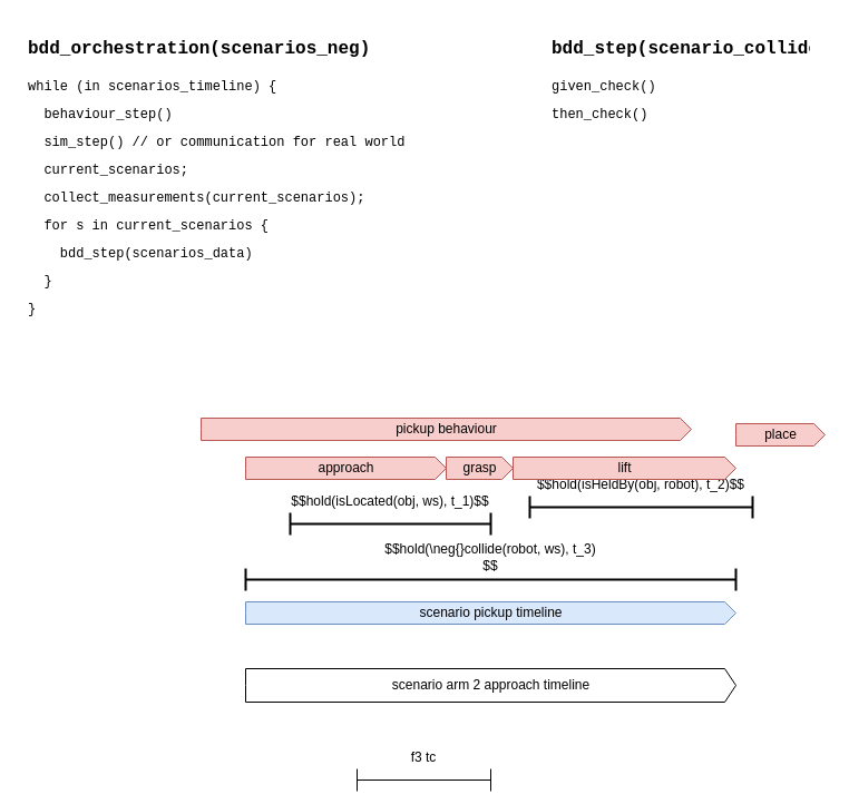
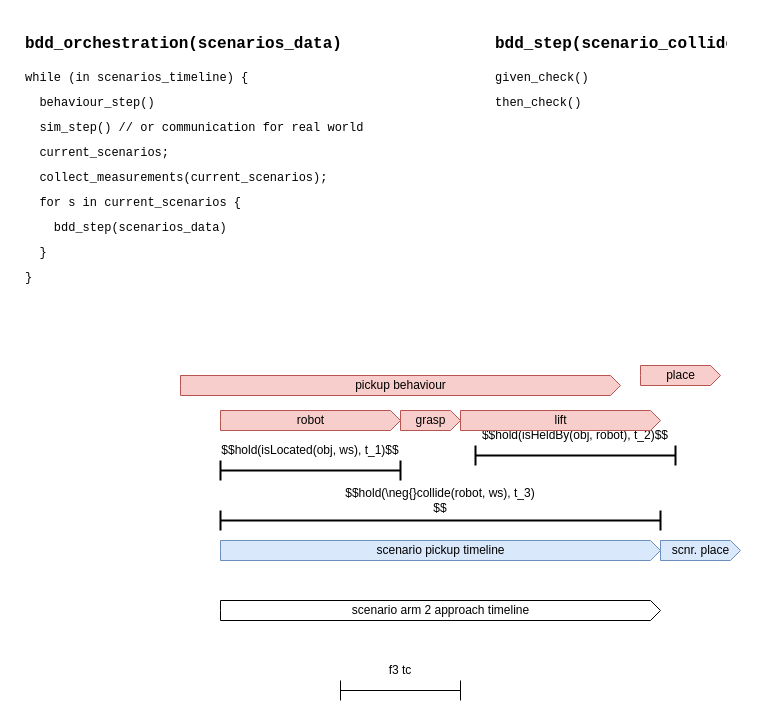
  <mxCell id="0" />
  <mxCell id="1" parent="0" />
  <mxCell id="2" value="scenario pickup timeline" style="html=1;shadow=0;dashed=0;align=center;verticalAlign=middle;shape=mxgraph.arrows2.arrow;dy=0;dx=10;notch=0;fillColor=#dae8fc;strokeColor=#6c8ebf;" parent="1" vertex="1"><mxGeometry x="220" y="540" width="440" height="20" as="geometry" /></mxCell>
- <mxCell id="3" value="$$hold(isLocated(obj, ws), t_1)$$" style="shape=crossbar;whiteSpace=wrap;html=1;rounded=1;verticalAlign=middle;labelPosition=center;verticalLabelPosition=top;align=center;strokeColor=#000000;strokeWidth=2;" parent="1" vertex="1"><mxGeometry x="260" y="460" width="180" height="20" as="geometry" /></mxCell>
- <mxCell id="4" value="f3 tc" style="shape=crossbar;whiteSpace=wrap;html=1;rounded=1;verticalAlign=middle;labelPosition=center;verticalLabelPosition=top;align=center;" parent="1" vertex="1"><mxGeometry x="320" y="690" width="120" height="20" as="geometry" /></mxCell>
+ <mxCell id="3" value="$$hold(isLocated(obj, ws), t_1)$$" style="shape=crossbar;whiteSpace=wrap;html=1;rounded=1;verticalAlign=middle;labelPosition=center;verticalLabelPosition=top;align=center;strokeColor=#000000;strokeWidth=2;" parent="1" vertex="1"><mxGeometry x="220" y="460" width="180" height="20" as="geometry" /></mxCell>
+ <mxCell id="4" value="f3 tc" style="shape=crossbar;whiteSpace=wrap;html=1;rounded=1;verticalAlign=middle;labelPosition=center;verticalLabelPosition=top;align=center;" parent="1" vertex="1"><mxGeometry x="340" y="680" width="120" height="20" as="geometry" /></mxCell>
  <mxCell id="5" value="$$hold(\neg{}collide(robot, ws), t_3)&lt;br&gt;$$" style="shape=crossbar;whiteSpace=wrap;html=1;rounded=1;verticalAlign=middle;labelPosition=center;verticalLabelPosition=top;align=center;strokeColor=#000000;strokeWidth=2;" parent="1" vertex="1"><mxGeometry x="220" y="510" width="440" height="20" as="geometry" /></mxCell>
  <mxCell id="6" value="$$hold(isHeldBy(obj, robot), t_2)$$" style="shape=crossbar;whiteSpace=wrap;html=1;rounded=1;verticalAlign=middle;labelPosition=center;verticalLabelPosition=top;align=center;strokeColor=#000000;strokeWidth=2;" parent="1" vertex="1"><mxGeometry x="475" y="445" width="200" height="20" as="geometry" /></mxCell>
  <mxCell id="7" value="&lt;h1&gt;&lt;font face=&quot;Courier New&quot; style=&quot;font-size: 16px;&quot;&gt;bdd_step(scenario_collide)&lt;/font&gt;&lt;/h1&gt;&lt;p style=&quot;line-height: 100%;&quot;&gt;&lt;font face=&quot;Courier New&quot;&gt;given_check()&lt;/font&gt;&lt;/p&gt;&lt;p style=&quot;line-height: 100%;&quot;&gt;&lt;span style=&quot;font-family: &amp;quot;Courier New&amp;quot;; background-color: initial;&quot;&gt;then_check()&lt;/span&gt;&lt;br&gt;&lt;/p&gt;&lt;p style=&quot;line-height: 100%;&quot;&gt;&lt;br&gt;&lt;/p&gt;" style="text;html=1;spacing=5;spacingTop=-20;whiteSpace=wrap;overflow=hidden;rounded=0;" parent="1" vertex="1"><mxGeometry x="490" y="20" width="240" height="110" as="geometry" /></mxCell>
- <mxCell id="8" value="scenario arm 2 approach timeline" style="html=1;shadow=0;dashed=0;align=center;verticalAlign=middle;shape=mxgraph.arrows2.arrow;dy=0;dx=10;notch=0;" parent="1" vertex="1"><mxGeometry x="220" y="600" width="440" height="30" as="geometry" /></mxCell>
- <mxCell id="9" value="&lt;h1&gt;&lt;font face=&quot;Courier New&quot; style=&quot;font-size: 16px;&quot;&gt;bdd_orchestration(scenarios_neg)&lt;/font&gt;&lt;/h1&gt;&lt;p style=&quot;line-height: 100%;&quot;&gt;&lt;font face=&quot;Courier New&quot;&gt;while (in scenarios_timeline) {&lt;/font&gt;&lt;/p&gt;&lt;p style=&quot;border-color: var(--border-color); line-height: 12px;&quot;&gt;&lt;font style=&quot;border-color: var(--border-color);&quot; face=&quot;Courier New&quot;&gt;&amp;nbsp; behaviour_step()&lt;/font&gt;&lt;/p&gt;&lt;p style=&quot;border-color: var(--border-color); line-height: 12px;&quot;&gt;&lt;font style=&quot;border-color: var(--border-color);&quot; face=&quot;Courier New&quot;&gt;&amp;nbsp; sim_step() // or communication for real world&lt;/font&gt;&lt;/p&gt;&lt;p style=&quot;line-height: 100%;&quot;&gt;&lt;font face=&quot;Courier New&quot;&gt;&amp;nbsp; current_scenarios;&lt;/font&gt;&lt;/p&gt;&lt;p style=&quot;line-height: 100%;&quot;&gt;&lt;font face=&quot;Courier New&quot;&gt;&amp;nbsp; collect_measurements(current_scenarios);&lt;/font&gt;&lt;/p&gt;&lt;p style=&quot;line-height: 100%;&quot;&gt;&lt;font face=&quot;Courier New&quot;&gt;&amp;nbsp; for s in current_scenarios {&lt;/font&gt;&lt;/p&gt;&lt;p style=&quot;line-height: 100%;&quot;&gt;&lt;font face=&quot;Courier New&quot;&gt;&amp;nbsp; &amp;nbsp; bdd_step(scenarios_data)&lt;/font&gt;&lt;/p&gt;&lt;p style=&quot;line-height: 100%;&quot;&gt;&lt;font face=&quot;Courier New&quot;&gt;&amp;nbsp; }&lt;/font&gt;&lt;/p&gt;&lt;p style=&quot;line-height: 100%;&quot;&gt;&lt;font face=&quot;Courier New&quot;&gt;}&lt;/font&gt;&lt;/p&gt;" style="text;html=1;spacing=5;spacingTop=-20;whiteSpace=wrap;overflow=hidden;rounded=0;" parent="1" vertex="1"><mxGeometry x="20" y="20" width="380" height="280" as="geometry" /></mxCell>
+ <mxCell id="8" value="scenario arm 2 approach timeline" style="html=1;shadow=0;dashed=0;align=center;verticalAlign=middle;shape=mxgraph.arrows2.arrow;dy=0;dx=10;notch=0;" parent="1" vertex="1"><mxGeometry x="220" y="600" width="440" height="20" as="geometry" /></mxCell>
+ <mxCell id="9" value="&lt;h1&gt;&lt;font face=&quot;Courier New&quot; style=&quot;font-size: 16px;&quot;&gt;bdd_orchestration(scenarios_data)&lt;/font&gt;&lt;/h1&gt;&lt;p style=&quot;line-height: 100%;&quot;&gt;&lt;font face=&quot;Courier New&quot;&gt;while (in scenarios_timeline) {&lt;/font&gt;&lt;/p&gt;&lt;p style=&quot;border-color: var(--border-color); line-height: 12px;&quot;&gt;&lt;font style=&quot;border-color: var(--border-color);&quot; face=&quot;Courier New&quot;&gt;&amp;nbsp; behaviour_step()&lt;/font&gt;&lt;/p&gt;&lt;p style=&quot;border-color: var(--border-color); line-height: 12px;&quot;&gt;&lt;font style=&quot;border-color: var(--border-color);&quot; face=&quot;Courier New&quot;&gt;&amp;nbsp; sim_step() // or communication for real world&lt;/font&gt;&lt;/p&gt;&lt;p style=&quot;line-height: 100%;&quot;&gt;&lt;font face=&quot;Courier New&quot;&gt;&amp;nbsp; current_scenarios;&lt;/font&gt;&lt;/p&gt;&lt;p style=&quot;line-height: 100%;&quot;&gt;&lt;font face=&quot;Courier New&quot;&gt;&amp;nbsp; collect_measurements(current_scenarios);&lt;/font&gt;&lt;/p&gt;&lt;p style=&quot;line-height: 100%;&quot;&gt;&lt;font face=&quot;Courier New&quot;&gt;&amp;nbsp; for s in current_scenarios {&lt;/font&gt;&lt;/p&gt;&lt;p style=&quot;line-height: 100%;&quot;&gt;&lt;font face=&quot;Courier New&quot;&gt;&amp;nbsp; &amp;nbsp; bdd_step(scenarios_data)&lt;/font&gt;&lt;/p&gt;&lt;p style=&quot;line-height: 100%;&quot;&gt;&lt;font face=&quot;Courier New&quot;&gt;&amp;nbsp; }&lt;/font&gt;&lt;/p&gt;&lt;p style=&quot;line-height: 100%;&quot;&gt;&lt;font face=&quot;Courier New&quot;&gt;}&lt;/font&gt;&lt;/p&gt;" style="text;html=1;spacing=5;spacingTop=-20;whiteSpace=wrap;overflow=hidden;rounded=0;" parent="1" vertex="1"><mxGeometry x="20" y="20" width="380" height="280" as="geometry" /></mxCell>
+ <mxCell id="10" value="scnr. place" style="html=1;shadow=0;dashed=0;align=center;verticalAlign=middle;shape=mxgraph.arrows2.arrow;dy=0;dx=10;notch=0;fillColor=#dae8fc;strokeColor=#6c8ebf;" parent="1" vertex="1"><mxGeometry x="660" y="540" width="80" height="20" as="geometry" /></mxCell>
  <mxCell id="11" value="pickup behaviour" style="html=1;shadow=0;dashed=0;align=center;verticalAlign=middle;shape=mxgraph.arrows2.arrow;dy=0;dx=10;notch=0;fillColor=#f8cecc;strokeColor=#b85450;" parent="1" vertex="1"><mxGeometry x="180" y="375" width="440" height="20" as="geometry" /></mxCell>
- <mxCell id="12" value="place" style="html=1;shadow=0;dashed=0;align=center;verticalAlign=middle;shape=mxgraph.arrows2.arrow;dy=0;dx=10;notch=0;fillColor=#f8cecc;strokeColor=#b85450;" parent="1" vertex="1"><mxGeometry x="660" y="380" width="80" height="20" as="geometry" /></mxCell>
+ <mxCell id="12" value="place" style="html=1;shadow=0;dashed=0;align=center;verticalAlign=middle;shape=mxgraph.arrows2.arrow;dy=0;dx=10;notch=0;fillColor=#f8cecc;strokeColor=#b85450;" parent="1" vertex="1"><mxGeometry x="640" y="365" width="80" height="20" as="geometry" /></mxCell>
  <mxCell id="13" value="lift" style="html=1;shadow=0;dashed=0;align=center;verticalAlign=middle;shape=mxgraph.arrows2.arrow;dy=0;dx=10;notch=0;fillColor=#f8cecc;strokeColor=#b85450;" parent="1" vertex="1"><mxGeometry x="460" y="410" width="200" height="20" as="geometry" /></mxCell>
- <mxCell id="14" value="approach" style="html=1;shadow=0;dashed=0;align=center;verticalAlign=middle;shape=mxgraph.arrows2.arrow;dy=0;dx=10;notch=0;fillColor=#f8cecc;strokeColor=#b85450;" parent="1" vertex="1"><mxGeometry x="220" y="410" width="180" height="20" as="geometry" /></mxCell>
+ <mxCell id="14" value="robot" style="html=1;shadow=0;dashed=0;align=center;verticalAlign=middle;shape=mxgraph.arrows2.arrow;dy=0;dx=10;notch=0;fillColor=#f8cecc;strokeColor=#b85450;" parent="1" vertex="1"><mxGeometry x="220" y="410" width="180" height="20" as="geometry" /></mxCell>
  <mxCell id="15" value="grasp" style="html=1;shadow=0;dashed=0;align=center;verticalAlign=middle;shape=mxgraph.arrows2.arrow;dy=0;dx=10;notch=0;fillColor=#f8cecc;strokeColor=#b85450;" parent="1" vertex="1"><mxGeometry x="400" y="410" width="60" height="20" as="geometry" /></mxCell>
